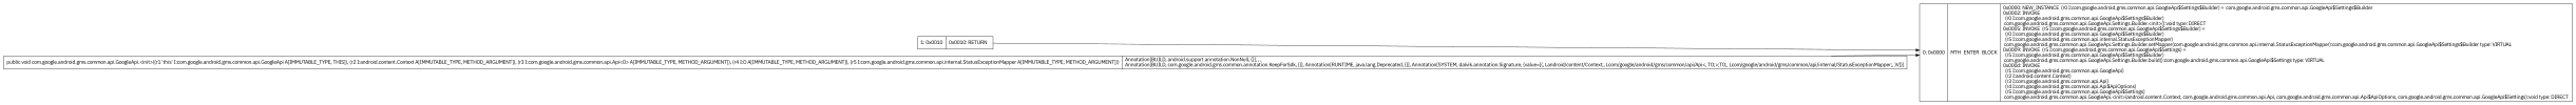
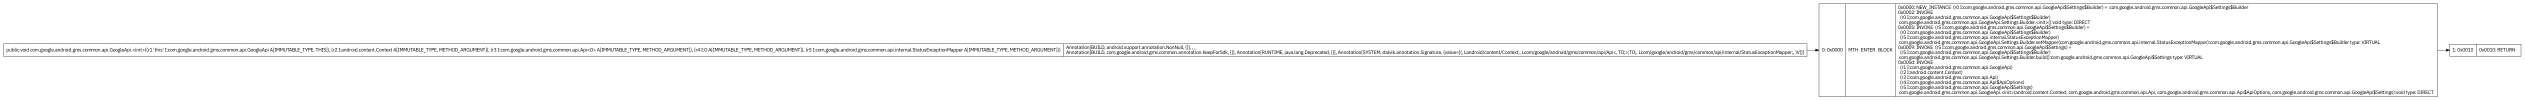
  digraph {
    rankdir=LR
    fontname="IBM Plex Sans"
    node [shape=record fontname="IBM Plex Sans"]
    edge [fontname="IBM Plex Sans"]
    n1 [label="{0\:\ 0x0000|MTH_ENTER_BLOCK\l|0x0000: NEW_INSTANCE  (r0 I:com.google.android.gms.common.api.GoogleApi$Settings$Builder) =  com.google.android.gms.common.api.GoogleApi$Settings$Builder \l0x0002: INVOKE  \l  (r0 I:com.google.android.gms.common.api.GoogleApi$Settings$Builder)\l com.google.android.gms.common.api.GoogleApi.Settings.Builder.\<init\>():void type: DIRECT \l0x0005: INVOKE  (r5 I:com.google.android.gms.common.api.GoogleApi$Settings$Builder) = \l  (r0 I:com.google.android.gms.common.api.GoogleApi$Settings$Builder)\l  (r5 I:com.google.android.gms.common.api.internal.StatusExceptionMapper)\l com.google.android.gms.common.api.GoogleApi.Settings.Builder.setMapper(com.google.android.gms.common.api.internal.StatusExceptionMapper):com.google.android.gms.common.api.GoogleApi$Settings$Builder type: VIRTUAL \l0x0009: INVOKE  (r5 I:com.google.android.gms.common.api.GoogleApi$Settings) = \l  (r5 I:com.google.android.gms.common.api.GoogleApi$Settings$Builder)\l com.google.android.gms.common.api.GoogleApi.Settings.Builder.build():com.google.android.gms.common.api.GoogleApi$Settings type: VIRTUAL \l0x000d: INVOKE  \l  (r1 I:com.google.android.gms.common.api.GoogleApi)\l  (r2 I:android.content.Context)\l  (r3 I:com.google.android.gms.common.api.Api)\l  (r4 I:com.google.android.gms.common.api.Api$ApiOptions)\l  (r5 I:com.google.android.gms.common.api.GoogleApi$Settings)\l com.google.android.gms.common.api.GoogleApi.\<init\>(android.content.Context, com.google.android.gms.common.api.Api, com.google.android.gms.common.api.Api$ApiOptions, com.google.android.gms.common.api.GoogleApi$Settings):void type: DIRECT \l}"]
    n2 [label="{1\:\ 0x0010|0x0010: RETURN   \l}"]
    n3 [label="{public void com.google.android.gms.common.api.GoogleApi.\<init\>((r1 'this' I:com.google.android.gms.common.api.GoogleApi A[IMMUTABLE_TYPE, THIS]), (r2 I:android.content.Context A[IMMUTABLE_TYPE, METHOD_ARGUMENT]), (r3 I:com.google.android.gms.common.api.Api\<O\> A[IMMUTABLE_TYPE, METHOD_ARGUMENT]), (r4 I:O A[IMMUTABLE_TYPE, METHOD_ARGUMENT]), (r5 I:com.google.android.gms.common.api.internal.StatusExceptionMapper A[IMMUTABLE_TYPE, METHOD_ARGUMENT]))  | Annotation[BUILD, android.support.annotation.NonNull, \{\}], , , \lAnnotation[BUILD, com.google.android.gms.common.annotation.KeepForSdk, \{\}], Annotation[RUNTIME, java.lang.Deprecated, \{\}], Annotation[SYSTEM, dalvik.annotation.Signature, \{value=[(, Landroid\/content\/Context;, Lcom\/google\/android\/gms\/common\/api\/Api\<, TO;\>;TO;, Lcom\/google\/android\/gms\/common\/api\/internal\/StatusExceptionMapper;, )V]\}]\l}"]
-   n2 -> n1
+   n1 -> n2
    n3 -> n1
  }
